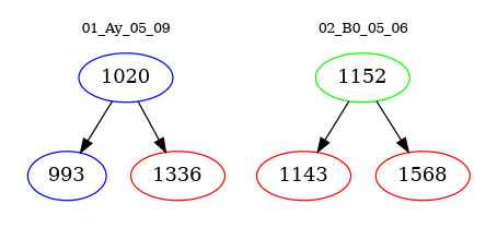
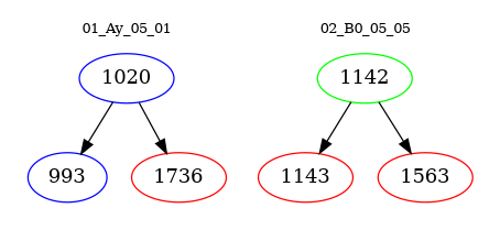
  digraph {
    node [color=red]
    edge [color=black]
    n1 [color=blue label=1020]
    n2 [color=blue label=993]
-   n3 [label=1336]
-   n4 [color=green label=1152]
+   n3 [label=1736]
+   n4 [color=green label=1142]
    n5 [label=1143]
-   n6 [label=1568]
+   n6 [label=1563]
    subgraph cluster_1 {
      color=white
      fontsize=10
-     label="01_Ay_05_09"
+     label="01_Ay_05_01"
      n1
      n2
      n3
    }
    subgraph cluster_2 {
      color=white
      fontsize=10
-     label="02_B0_05_06"
+     label="02_B0_05_05"
      n4
      n5
      n6
    }
    n1 -> n2
    n1 -> n3
    n4 -> n5
    n4 -> n6
  }
